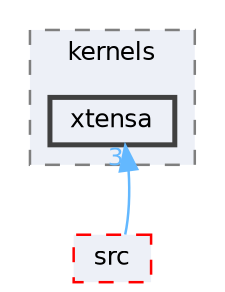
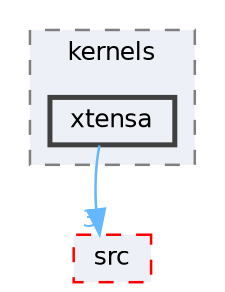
  digraph {
    compound=true
    node [fillcolor="#edf0f7" fontname=Helvetica fontsize=10 shape=box]
    n1 [color=grey25 height=0.2 label=xtensa style="filled,bold" width=0.4]
    n2 [color=red height=0.2 label=src style="filled,dashed" width=0.4]
    subgraph cluster_1 {
      bgcolor="#edf0f7"
      fontname=Helvetica
      fontsize=10
      label=kernels
      pencolor=grey50
      style="filled,dashed"
      n1
    }
-   n2 -> n1 [color=steelblue1 fontcolor=steelblue1 fontname=Helvetica fontsize=10 headlabel=3 labeldistance=1.5 labelfontname=Helvetica labelfontsize=10]
+   n1 -> n2 [color=steelblue1 fontcolor=steelblue1 fontname=Helvetica fontsize=10 headlabel=3 labeldistance=1.5 labelfontname=Helvetica labelfontsize=10]
  }
